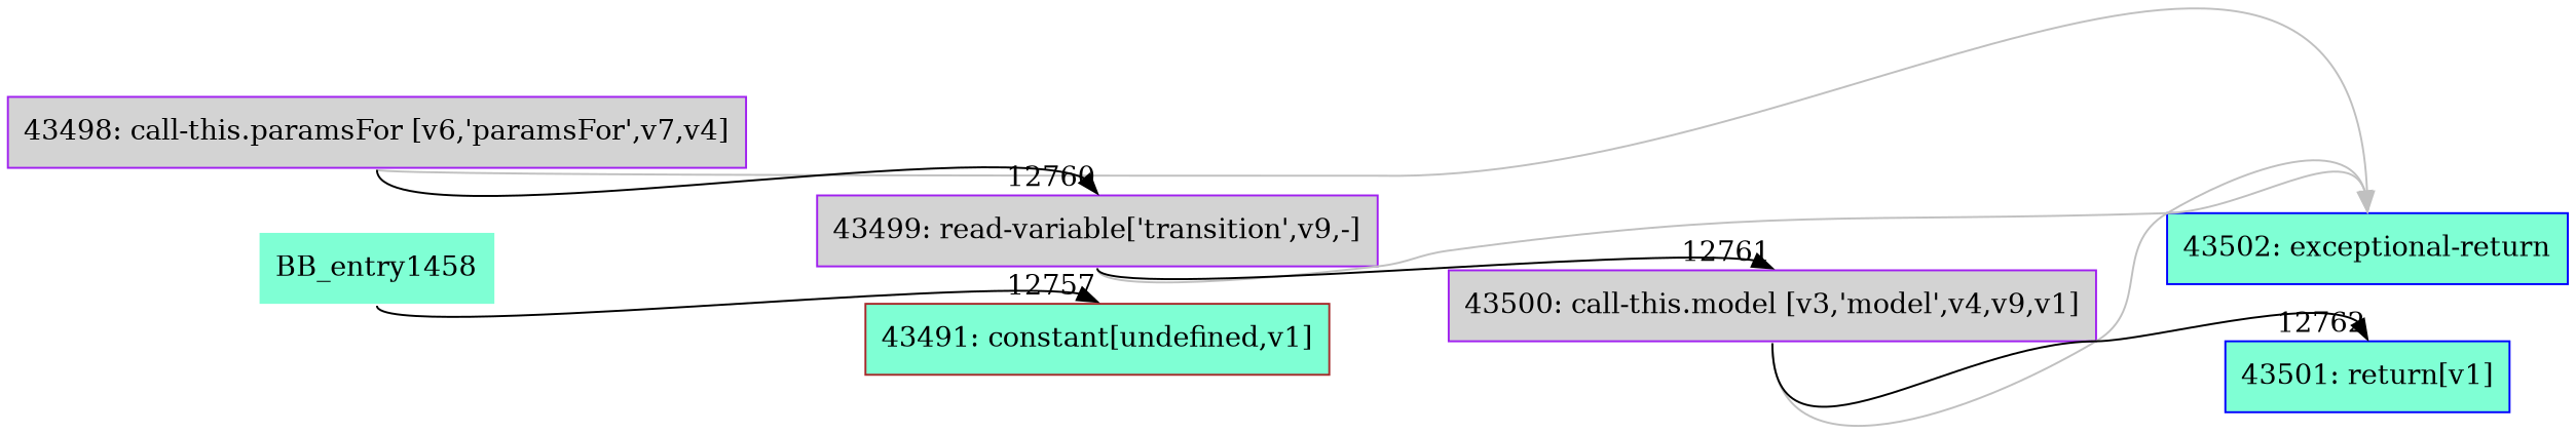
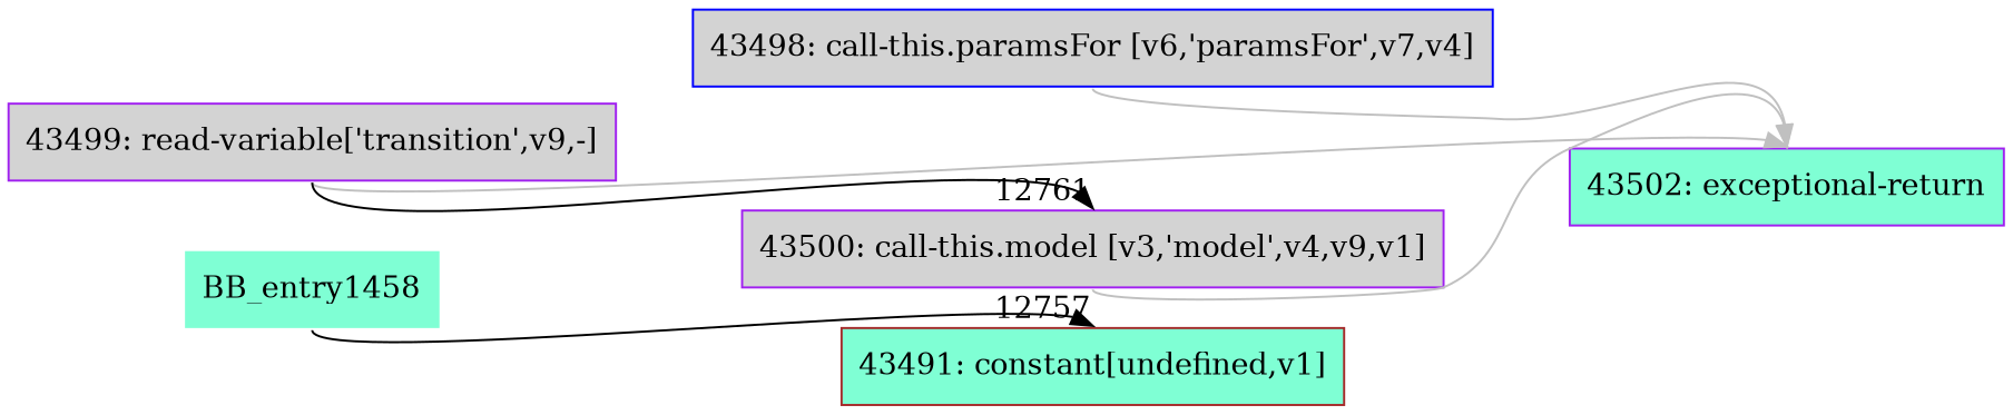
  digraph {
    rankdir=LR
    node [color=purple fillcolor=aquamarine shape=record style=filled]
    edge [headport=n tailport=s]
    n1 [color=red label=BB_entry1458 shape=none]
    n2 [color=brown label="{43491: constant[undefined,v1]}"]
-   n3 [fillcolor=lightgrey label="{43498: call-this.paramsFor [v6,'paramsFor',v7,v4]}"]
-   n4 [color=blue label="{43502: exceptional-return}"]
+   n3 [color=blue fillcolor=lightgrey label="{43498: call-this.paramsFor [v6,'paramsFor',v7,v4]}"]
+   n4 [label="{43502: exceptional-return}"]
    n5 [fillcolor=lightgrey label="{43499: read-variable['transition',v9,-]}"]
    n6 [fillcolor=lightgrey label="{43500: call-this.model [v3,'model',v4,v9,v1]}"]
-   n7 [color=blue label="{43501: return[v1]}"]
    n1 -> n2 [headlabel="    12757"]
    n3 -> n4 [color=gray]
-   n3 -> n5 [headlabel="      12760"]
    n5 -> n4 [color=gray]
    n5 -> n6 [headlabel="      12761"]
    n6 -> n4 [color=gray]
-   n6 -> n7 [headlabel="      12762"]
  }
